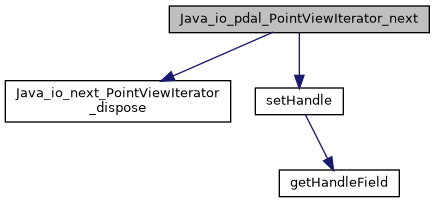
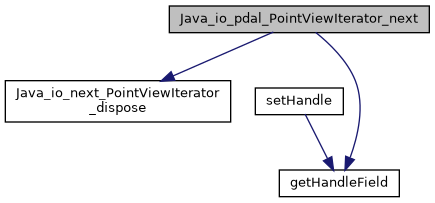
  digraph {
    rankdir=TB
    node [color=black fillcolor=white fontname=Helvetica fontsize=10 shape=record style=filled]
    edge [color=midnightblue fontname=Helvetica fontsize=10 labelfontname=Helvetica labelfontsize=10 style=solid]
    n1 [fillcolor=grey75 fontcolor=black height=0.2 label=Java_io_pdal_PointViewIterator_next width=0.4]
    n2 [height=0.2 label="Java_io_next_PointViewIterator\l_dispose" width=0.4]
    n3 [height=0.2 label=setHandle width=0.4]
    n4 [height=0.2 label=getHandleField width=0.4]
    n1 -> n2
-   n1 -> n3
+   n1 -> n4
    n3 -> n4
  }
